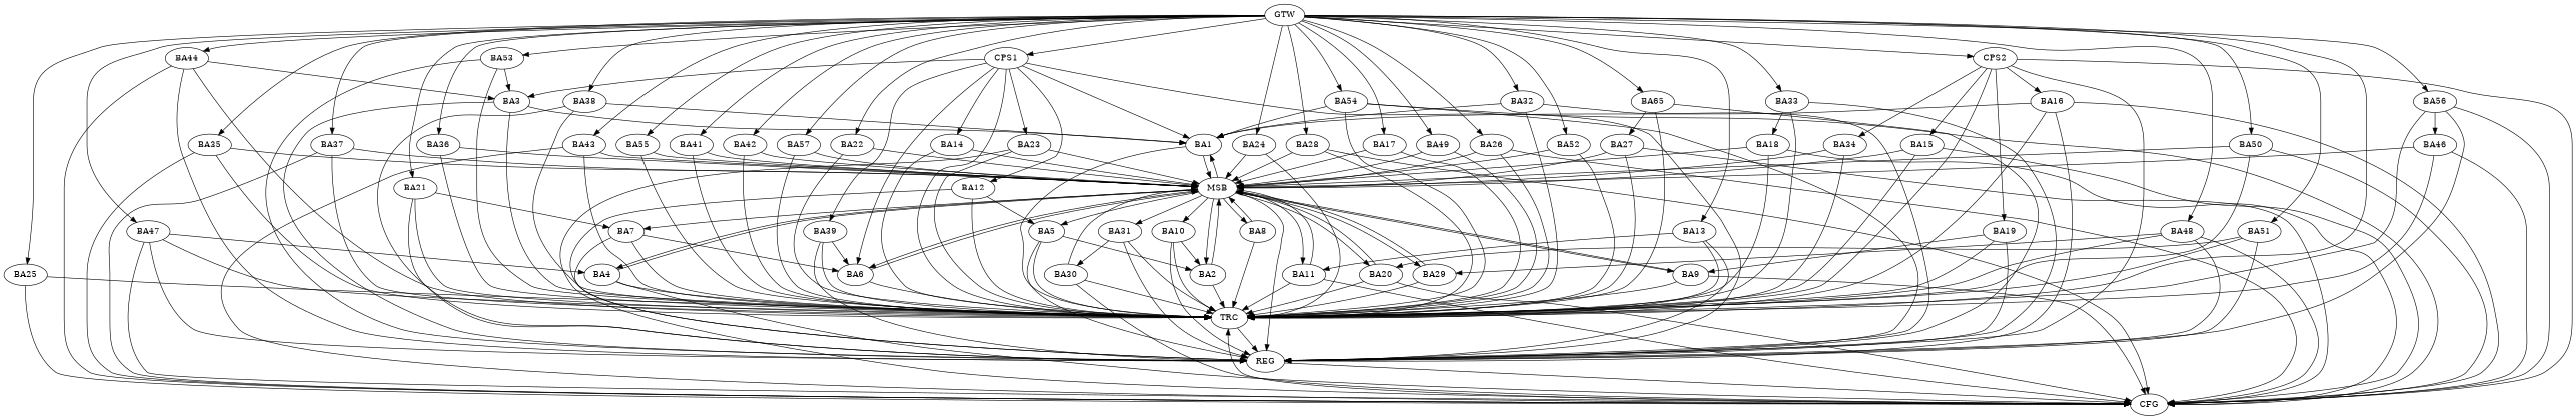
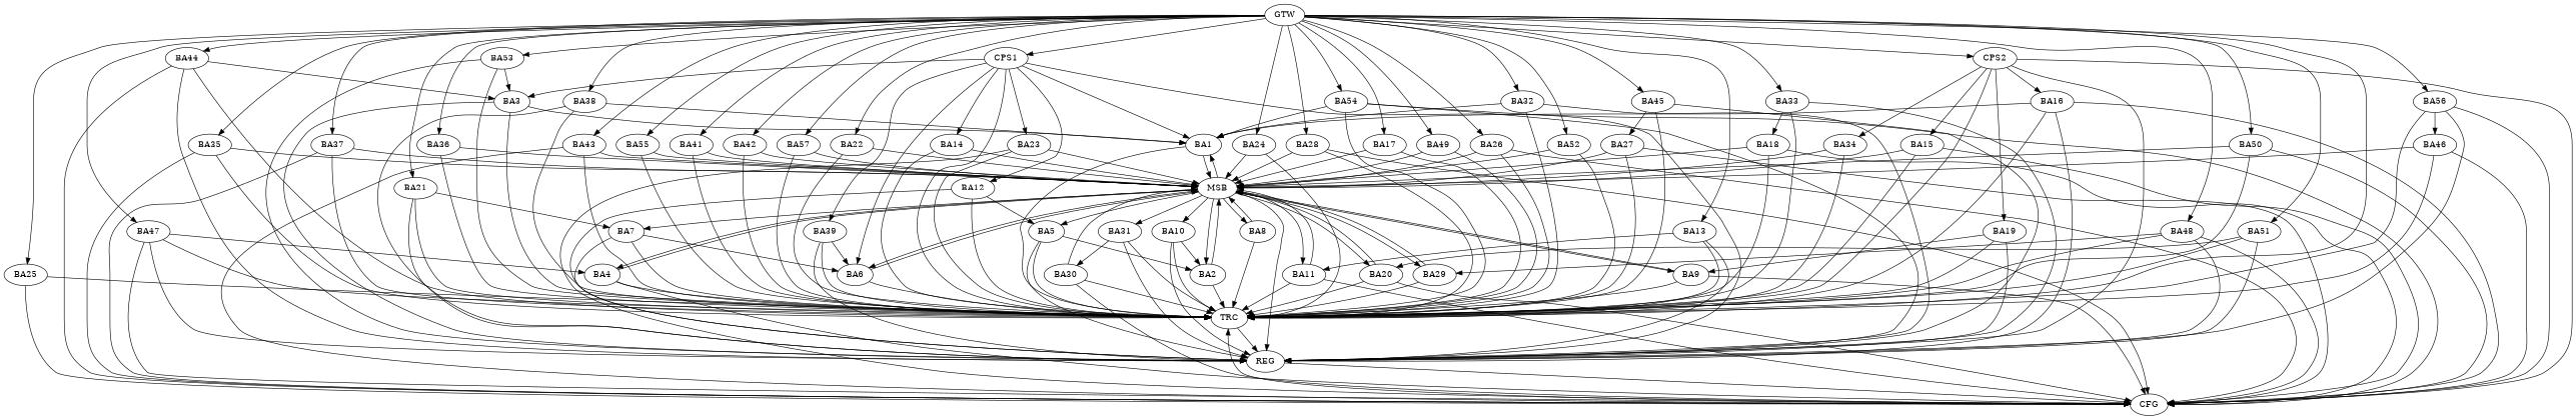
  strict digraph {
    n1 [label=BA1]
    n2 [label=MSB]
    n3 [label=TRC]
    n4 [label=BA2]
    n5 [label=REG]
    n6 [label=BA4]
    n7 [label=BA5]
    n8 [label=BA6]
    n9 [label=BA7]
    n10 [label=BA8]
    n11 [label=BA9]
    n12 [label=BA10]
    n13 [label=BA11]
    n14 [label=BA20]
    n15 [label=BA29]
    n16 [label=BA31]
    n17 [label=BA3]
    n18 [label=CFG]
    n19 [label=BA12]
    n20 [label=BA13]
    n21 [label=BA14]
    n22 [label=BA15]
    n23 [label=BA16]
    n24 [label=BA17]
    n25 [label=BA18]
    n26 [label=BA19]
    n27 [label=BA21]
    n28 [label=BA22]
    n29 [label=BA23]
    n30 [label=BA24]
    n31 [label=BA25]
    n32 [label=BA26]
    n33 [label=BA27]
    n34 [label=BA28]
    n35 [label=BA30]
    n36 [label=BA32]
    n37 [label=BA33]
    n38 [label=BA34]
    n39 [label=BA35]
    n40 [label=BA36]
    n41 [label=BA37]
    n42 [label=BA38]
    n43 [label=BA39]
    n44 [label=BA41]
    n45 [label=BA42]
    n46 [label=BA43]
    n47 [label=BA44]
-   n48 [label=BA65]
+   n48 [label=BA45]
    n49 [label=BA46]
    n50 [label=BA47]
    n51 [label=BA48]
    n52 [label=BA49]
    n53 [label=BA50]
    n54 [label=BA51]
    n55 [label=BA52]
    n56 [label=BA53]
    n57 [label=BA54]
    n58 [label=BA55]
    n59 [label=BA56]
    n60 [label=BA57]
    n61 [label=CPS1]
    n62 [label=CPS2]
    n63 [label=GTW]
    n1 -> n2
    n1 -> n3
    n2 -> n1
    n2 -> n4
    n2 -> n5
    n2 -> n6
    n2 -> n7
    n2 -> n8
    n2 -> n9
    n2 -> n10
    n2 -> n11
    n2 -> n12
    n2 -> n13
    n2 -> n14
    n2 -> n15
    n2 -> n16
    n3 -> n5
    n4 -> n2
    n4 -> n3
    n5 -> n18
    n6 -> n2
    n6 -> n3
    n6 -> n18
    n7 -> n3
    n7 -> n4
    n7 -> n5
    n8 -> n2
    n8 -> n3
    n9 -> n3
    n9 -> n5
    n9 -> n8
    n10 -> n2
    n10 -> n3
    n11 -> n2
    n11 -> n3
    n11 -> n18
    n12 -> n3
    n12 -> n4
    n12 -> n5
    n13 -> n2
    n13 -> n3
    n13 -> n18
    n14 -> n2
    n14 -> n3
    n14 -> n18
    n15 -> n2
    n15 -> n3
    n16 -> n3
    n16 -> n5
    n16 -> n35
    n17 -> n1
    n17 -> n3
    n17 -> n5
    n18 -> n3
    n19 -> n3
    n19 -> n5
    n19 -> n7
    n20 -> n3
    n20 -> n5
    n20 -> n13
    n21 -> n2
    n21 -> n3
    n22 -> n2
    n22 -> n3
    n22 -> n18
    n23 -> n1
    n23 -> n3
    n23 -> n5
    n23 -> n18
    n24 -> n2
    n24 -> n3
    n25 -> n2
    n25 -> n3
    n25 -> n18
    n26 -> n3
    n26 -> n5
    n26 -> n11
    n27 -> n3
    n27 -> n5
    n27 -> n9
    n28 -> n2
    n28 -> n3
    n29 -> n2
    n29 -> n3
    n29 -> n18
    n30 -> n2
    n30 -> n3
    n31 -> n3
    n31 -> n18
    n32 -> n2
    n32 -> n3
    n32 -> n18
    n33 -> n2
    n33 -> n3
    n33 -> n18
    n34 -> n2
    n34 -> n3
    n34 -> n18
    n35 -> n2
    n35 -> n3
    n35 -> n18
    n36 -> n1
    n36 -> n3
    n36 -> n5
    n37 -> n3
    n37 -> n5
    n37 -> n25
    n38 -> n2
    n38 -> n3
    n39 -> n2
    n39 -> n3
    n39 -> n18
    n40 -> n2
    n40 -> n3
    n41 -> n2
    n41 -> n3
    n41 -> n18
    n42 -> n1
    n42 -> n3
    n42 -> n5
    n43 -> n3
    n43 -> n5
    n43 -> n8
    n44 -> n2
    n44 -> n3
    n45 -> n2
    n45 -> n3
    n46 -> n2
    n46 -> n3
    n46 -> n18
    n47 -> n3
    n47 -> n5
    n47 -> n17
    n47 -> n18
    n48 -> n3
    n48 -> n5
    n48 -> n33
    n49 -> n2
    n49 -> n3
    n49 -> n18
    n50 -> n3
    n50 -> n5
    n50 -> n6
    n50 -> n18
    n51 -> n3
    n51 -> n5
    n51 -> n15
    n51 -> n18
    n52 -> n2
    n52 -> n3
    n53 -> n2
    n53 -> n3
    n53 -> n18
    n54 -> n3
    n54 -> n5
    n54 -> n14
    n55 -> n2
    n55 -> n3
    n56 -> n3
    n56 -> n5
    n56 -> n17
    n57 -> n1
    n57 -> n3
    n57 -> n5
    n57 -> n18
    n58 -> n2
    n58 -> n3
    n59 -> n3
    n59 -> n5
    n59 -> n18
    n59 -> n49
    n60 -> n2
    n60 -> n3
    n61 -> n1
    n61 -> n3
    n61 -> n5
    n61 -> n8
    n61 -> n17
    n61 -> n19
    n61 -> n21
    n61 -> n29
    n61 -> n43
    n62 -> n3
    n62 -> n5
    n62 -> n18
    n62 -> n22
    n62 -> n23
    n62 -> n26
    n62 -> n38
    n63 -> n3
    n63 -> n20
    n63 -> n24
    n63 -> n27
    n63 -> n28
    n63 -> n30
    n63 -> n31
    n63 -> n32
    n63 -> n34
    n63 -> n36
    n63 -> n37
    n63 -> n39
    n63 -> n40
    n63 -> n41
    n63 -> n42
    n63 -> n44
    n63 -> n45
    n63 -> n46
    n63 -> n47
    n63 -> n48
    n63 -> n50
    n63 -> n51
    n63 -> n52
    n63 -> n53
    n63 -> n54
    n63 -> n55
    n63 -> n56
    n63 -> n57
    n63 -> n58
    n63 -> n59
    n63 -> n60
    n63 -> n61
    n63 -> n62
  }
